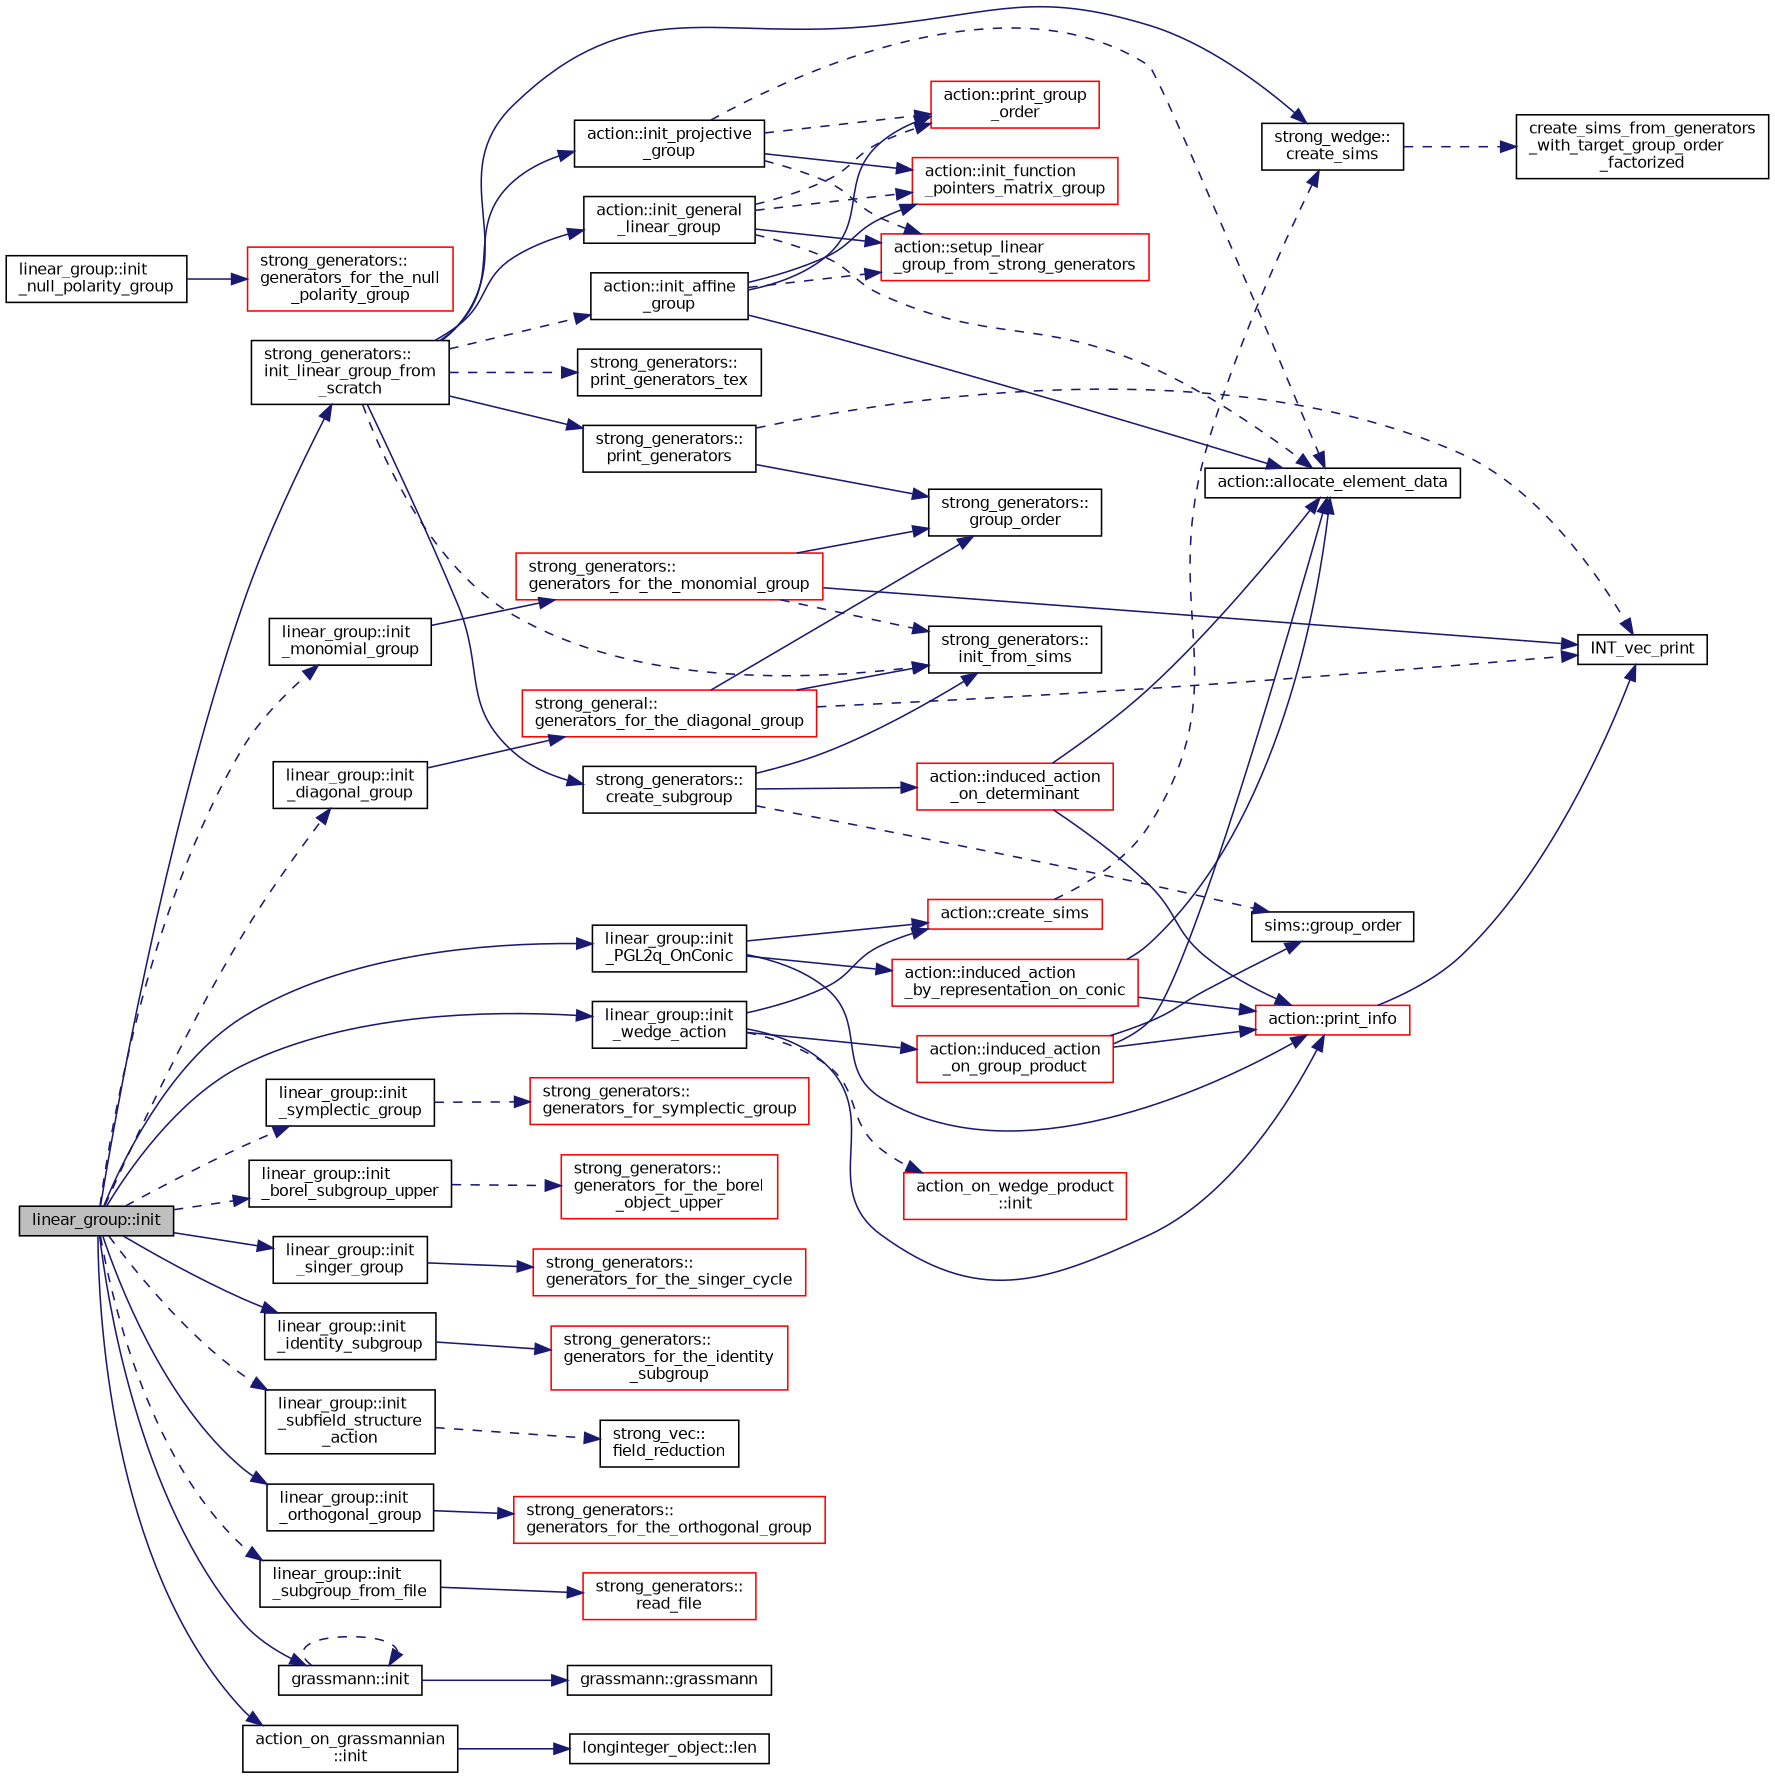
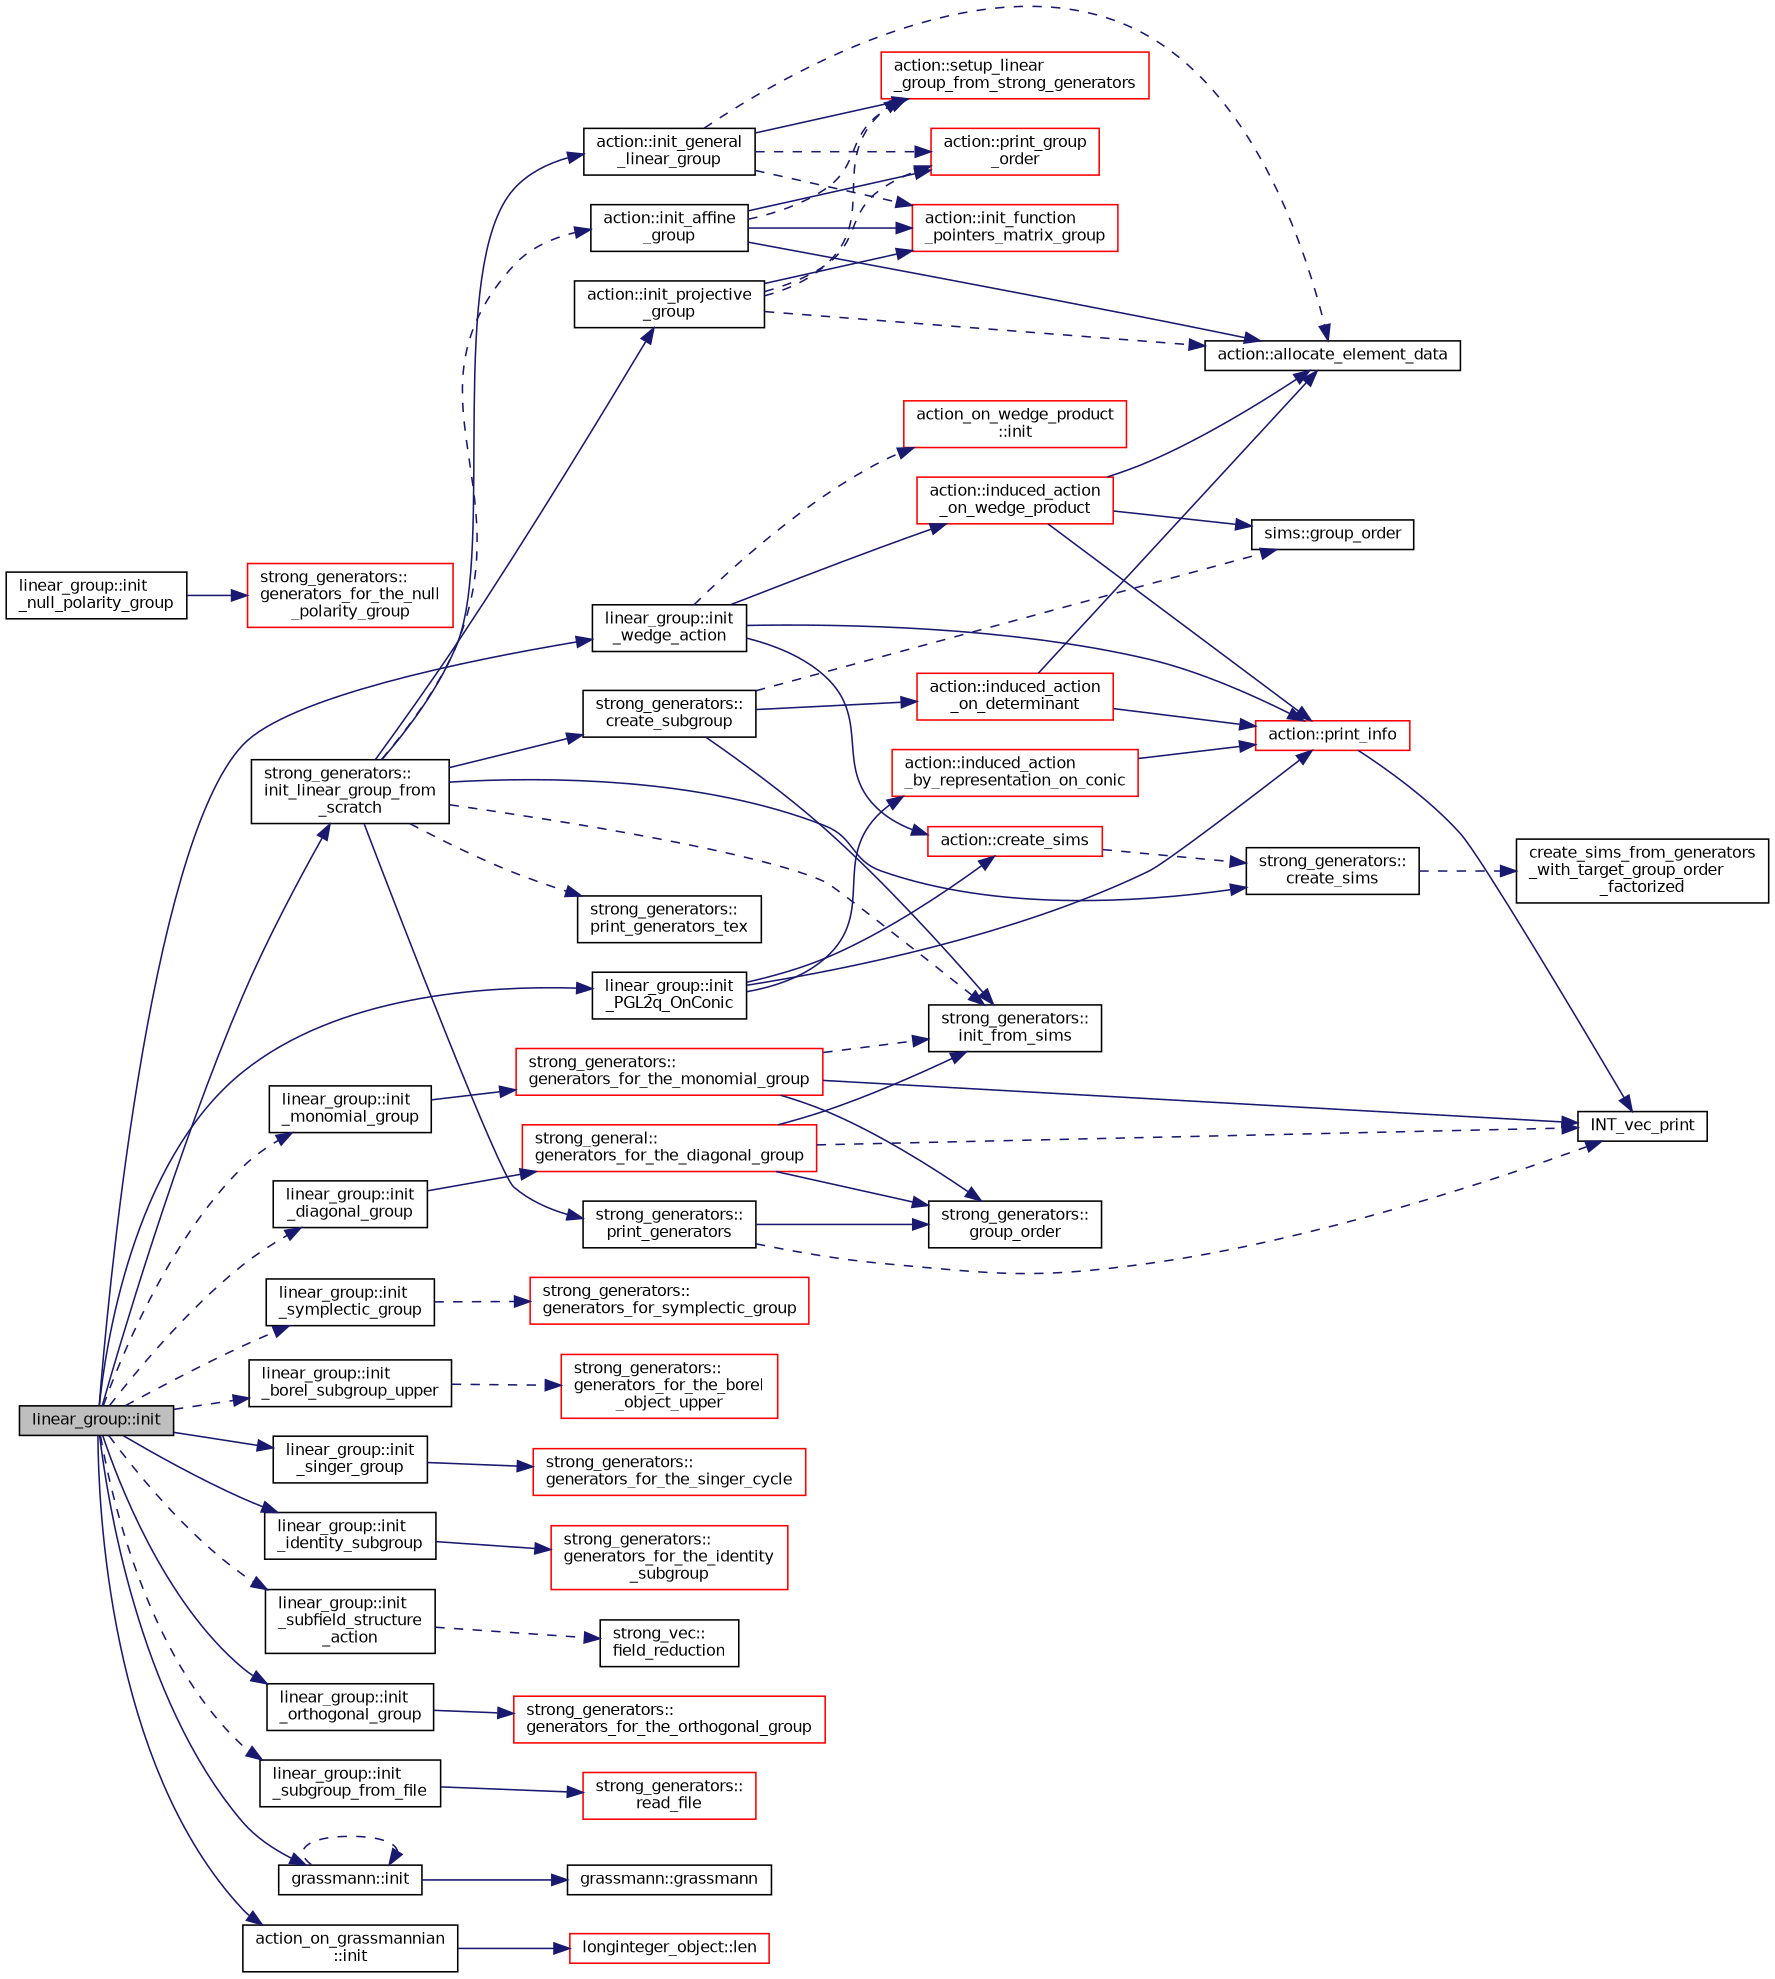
  digraph {
    rankdir=LR
    node [color=black fillcolor=white fontname=Helvetica fontsize=10 shape=record style=filled]
    edge [color=midnightblue fontname=Helvetica fontsize=10 labelfontname=Helvetica labelfontsize=10 style=solid]
    n1 [fillcolor=grey75 fontcolor=black height=0.2 label="linear_group::init" width=0.4]
    n2 [height=0.2 label="strong_generators::\linit_linear_group_from\l_scratch" width=0.4]
    n3 [height=0.2 label="linear_group::init\l_PGL2q_OnConic" width=0.4]
    n4 [height=0.2 label="linear_group::init\l_wedge_action" width=0.4]
    n5 [height=0.2 label="linear_group::init\l_monomial_group" width=0.4]
    n6 [height=0.2 label="linear_group::init\l_diagonal_group" width=0.4]
    n7 [height=0.2 label="linear_group::init\l_symplectic_group" width=0.4]
    n8 [height=0.2 label="linear_group::init\l_borel_subgroup_upper" width=0.4]
    n9 [height=0.2 label="linear_group::init\l_singer_group" width=0.4]
    n10 [height=0.2 label="linear_group::init\l_identity_subgroup" width=0.4]
    n11 [height=0.2 label="linear_group::init\l_subfield_structure\l_action" width=0.4]
    n12 [height=0.2 label="linear_group::init\l_orthogonal_group" width=0.4]
    n13 [height=0.2 label="linear_group::init\l_subgroup_from_file" width=0.4]
    n14 [height=0.2 label="grassmann::init" width=0.4]
    n15 [height=0.2 label="action_on_grassmannian\l::init" width=0.4]
    n16 [height=0.2 label="action::init_projective\l_group" width=0.4]
    n17 [height=0.2 label="action::init_general\l_linear_group" width=0.4]
    n18 [height=0.2 label="action::init_affine\l_group" width=0.4]
    n19 [height=0.2 label="strong_generators::\lcreate_subgroup" width=0.4]
    n20 [height=0.2 label="strong_generators::\linit_from_sims" width=0.4]
-   n21 [height=0.2 label="strong_wedge::\lcreate_sims" width=0.4]
+   n21 [height=0.2 label="strong_generators::\lcreate_sims" width=0.4]
    n22 [height=0.2 label="strong_generators::\lprint_generators" width=0.4]
    n23 [height=0.2 label="strong_generators::\lprint_generators_tex" width=0.4]
    n24 [color=red height=0.2 label="action::print_info" width=0.4]
    n25 [color=red height=0.2 label="action::create_sims" width=0.4]
    n26 [color=red height=0.2 label="action::induced_action\l_by_representation_on_conic" width=0.4]
    n27 [color=red height=0.2 label="action_on_wedge_product\l::init" width=0.4]
-   n28 [color=red height=0.2 label="action::induced_action\l_on_group_product" width=0.4]
+   n28 [color=red height=0.2 label="action::induced_action\l_on_wedge_product" width=0.4]
    n29 [color=red height=0.2 label="strong_generators::\lgenerators_for_the_monomial_group" width=0.4]
    n30 [color=red height=0.2 label="strong_general::\lgenerators_for_the_diagonal_group" width=0.4]
    n31 [height=0.2 label="linear_group::init\l_null_polarity_group" width=0.4]
    n32 [color=red height=0.2 label="strong_generators::\lgenerators_for_the_null\l_polarity_group" width=0.4]
    n33 [color=red height=0.2 label="strong_generators::\lgenerators_for_symplectic_group" width=0.4]
    n34 [color=red height=0.2 label="strong_generators::\lgenerators_for_the_borel\l_object_upper" width=0.4]
    n35 [color=red height=0.2 label="strong_generators::\lgenerators_for_the_singer_cycle" width=0.4]
    n36 [color=red height=0.2 label="strong_generators::\lgenerators_for_the_identity\l_subgroup" width=0.4]
    n37 [height=0.2 label="strong_vec::\lfield_reduction" width=0.4]
    n38 [color=red height=0.2 label="strong_generators::\lgenerators_for_the_orthogonal_group" width=0.4]
    n39 [color=red height=0.2 label="strong_generators::\lread_file" width=0.4]
    n40 [height=0.2 label="grassmann::grassmann" width=0.4]
-   n41 [height=0.2 label="longinteger_object::len" width=0.4]
+   n41 [color=red height=0.2 label="longinteger_object::len" width=0.4]
    n42 [color=red height=0.2 label="action::init_function\l_pointers_matrix_group" width=0.4]
    n43 [height=0.2 label="action::allocate_element_data" width=0.4]
    n44 [color=red height=0.2 label="action::setup_linear\l_group_from_strong_generators" width=0.4]
    n45 [color=red height=0.2 label="action::print_group\l_order" width=0.4]
    n46 [color=red height=0.2 label="action::induced_action\l_on_determinant" width=0.4]
    n47 [height=0.2 label="sims::group_order" width=0.4]
    n48 [height=0.2 label="create_sims_from_generators\l_with_target_group_order\l_factorized" width=0.4]
    n49 [height=0.2 label=INT_vec_print width=0.4]
    n50 [height=0.2 label="strong_generators::\lgroup_order" width=0.4]
    n1 -> n2
    n1 -> n3
    n1 -> n4
    n1 -> n5 [style=dashed]
    n1 -> n6 [style=dashed]
    n1 -> n7 [style=dashed]
    n1 -> n8 [style=dashed]
    n1 -> n9
    n1 -> n10
    n1 -> n11 [style=dashed]
    n1 -> n12
    n1 -> n13 [style=dashed]
    n1 -> n14
    n1 -> n15
    n2 -> n16
    n2 -> n17
    n2 -> n18 [style=dashed]
    n2 -> n19
    n2 -> n20 [style=dashed]
    n2 -> n21
    n2 -> n22
    n2 -> n23 [style=dashed]
    n3 -> n24
    n3 -> n25
    n3 -> n26
    n4 -> n24
    n4 -> n25
    n4 -> n27 [style=dashed]
    n4 -> n28
    n5 -> n29
    n6 -> n30
    n7 -> n33 [style=dashed]
    n8 -> n34 [style=dashed]
    n9 -> n35
    n10 -> n36
    n11 -> n37 [style=dashed]
    n12 -> n38
    n13 -> n39
    n14 -> n14 [style=dashed]
    n14 -> n40
    n15 -> n41
    n16 -> n42
    n16 -> n43 [style=dashed]
    n16 -> n44 [style=dashed]
    n16 -> n45 [style=dashed]
    n17 -> n42 [style=dashed]
    n17 -> n43 [style=dashed]
    n17 -> n44
    n17 -> n45 [style=dashed]
    n18 -> n42
    n18 -> n43
    n18 -> n44 [style=dashed]
    n18 -> n45
    n19 -> n20
    n19 -> n46
    n19 -> n47 [style=dashed]
    n21 -> n48 [style=dashed]
    n22 -> n49 [style=dashed]
    n22 -> n50
    n24 -> n49
    n25 -> n21 [style=dashed]
    n26 -> n24
-   n26 -> n43
    n28 -> n24
    n28 -> n43
    n28 -> n47
    n29 -> n20 [style=dashed]
    n29 -> n49
    n29 -> n50
    n30 -> n20
    n30 -> n49 [style=dashed]
    n30 -> n50
    n31 -> n32
    n46 -> n24
    n46 -> n43
  }
